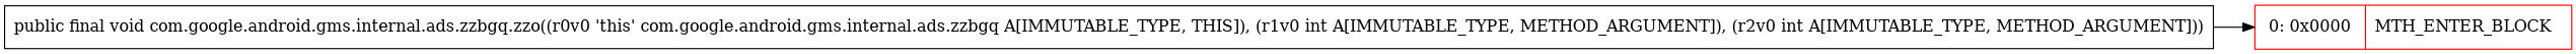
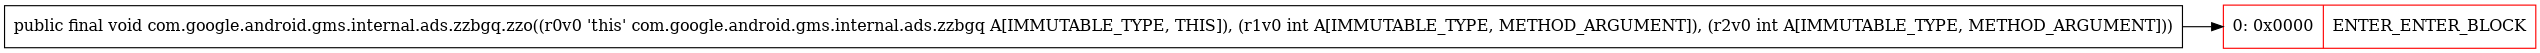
  digraph {
    rankdir=LR
    node [shape=record]
-   n1 [color=red label="{0\:\ 0x0000|MTH_ENTER_BLOCK\l}"]
+   n1 [color=red label="{0\:\ 0x0000|ENTER_ENTER_BLOCK\l}"]
    n2 [label="{public final void com.google.android.gms.internal.ads.zzbgq.zzo((r0v0 'this' com.google.android.gms.internal.ads.zzbgq A[IMMUTABLE_TYPE, THIS]), (r1v0 int A[IMMUTABLE_TYPE, METHOD_ARGUMENT]), (r2v0 int A[IMMUTABLE_TYPE, METHOD_ARGUMENT])) }"]
    subgraph cluster_1 {
      label="R(0)"
    }
    n2 -> n1
  }
